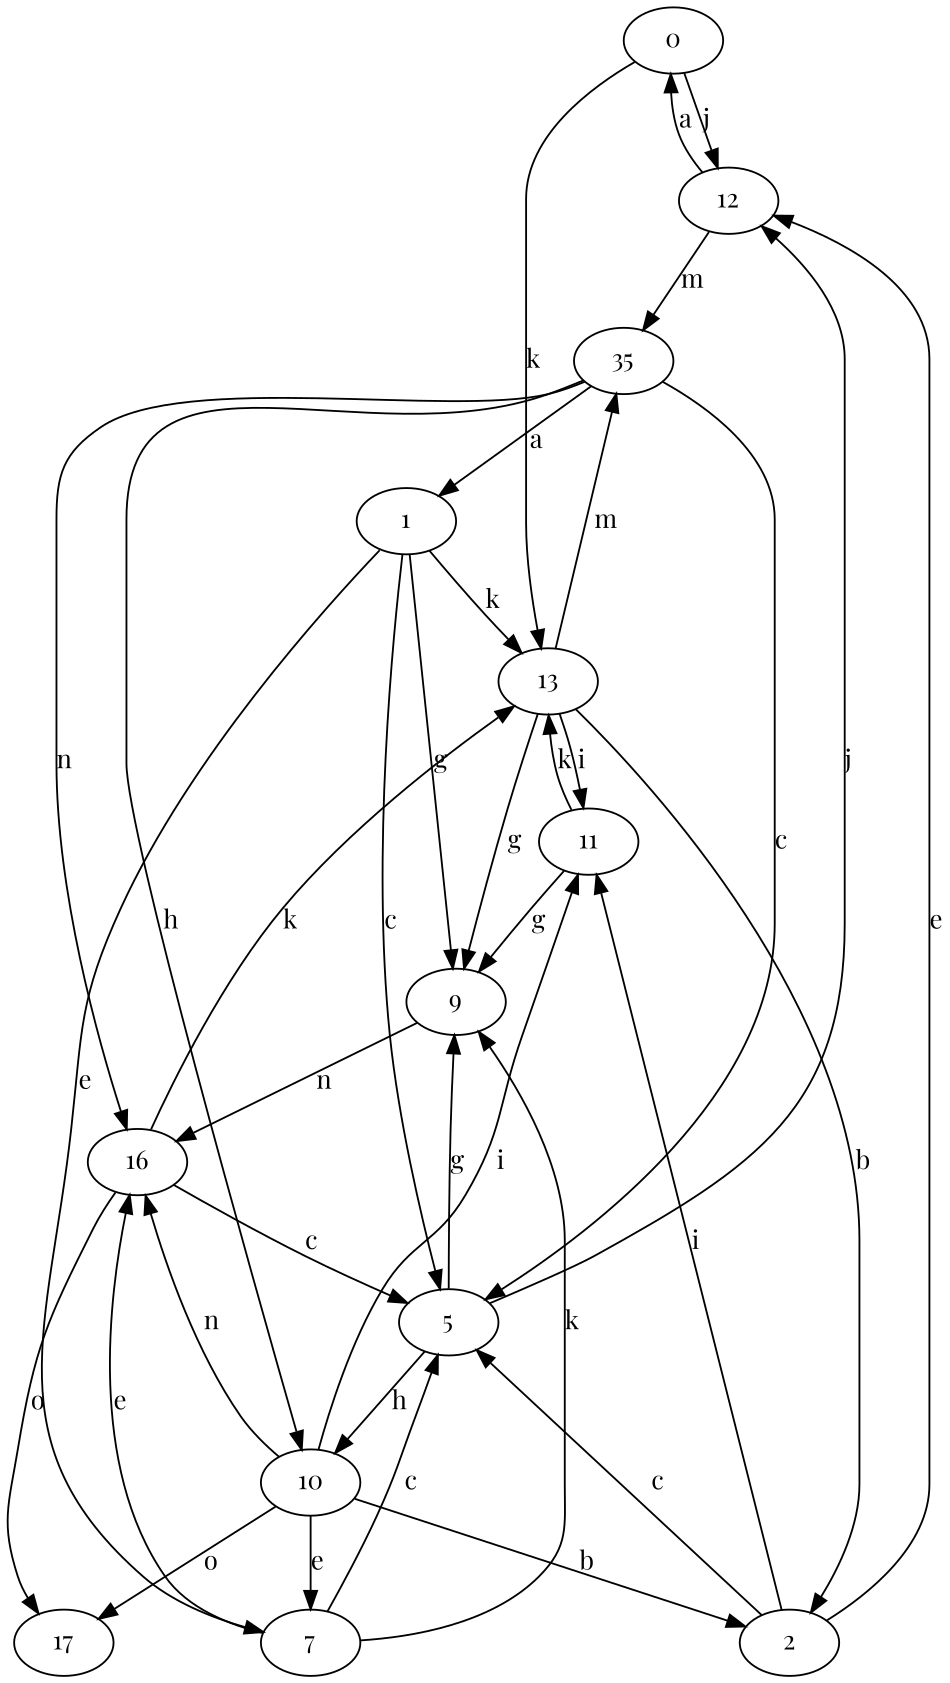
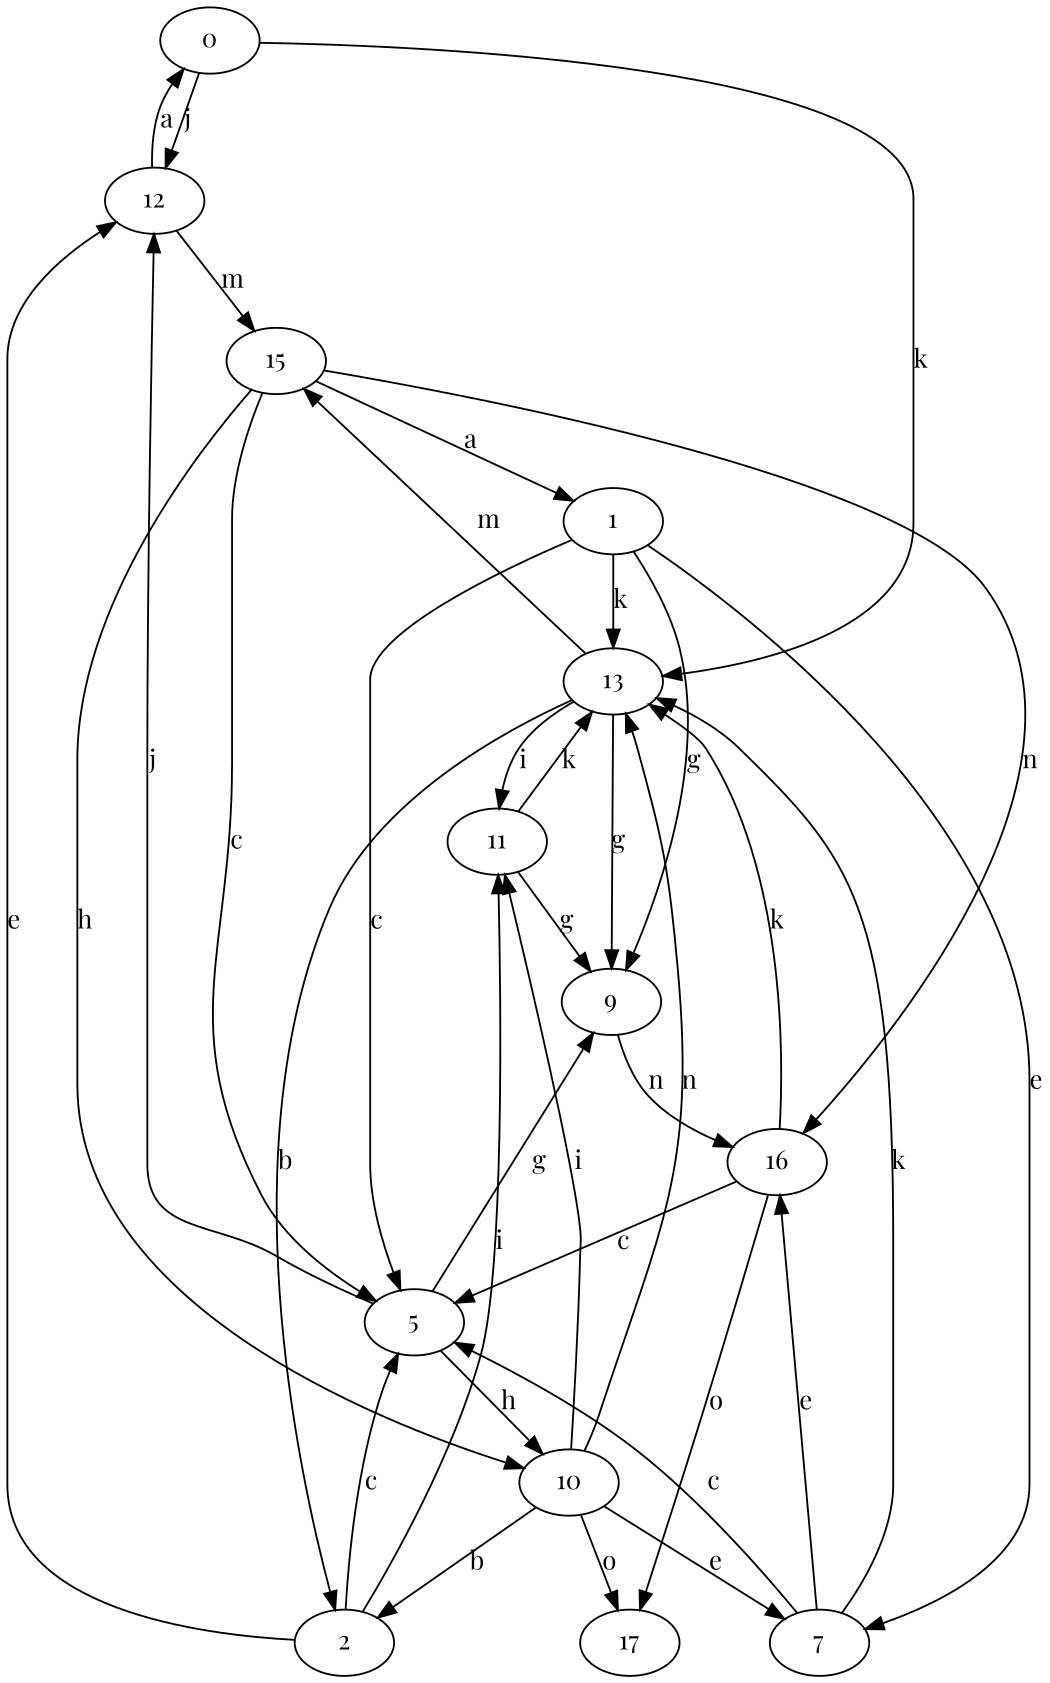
  strict digraph {
    fontname="Playfair Display"
    node [fontname="Playfair Display"]
    edge [fontname="Playfair Display"]
    0
    12
    13
-   15 [label=35]
+   15
    9
    2
    11
    1
    5
    7
    10
    16
    17
    0 -> 12 [label=j]
    0 -> 13 [label=k]
    12 -> 0 [label=a]
    12 -> 15 [label=m]
    13 -> 15 [label=m]
    13 -> 9 [label=g]
    13 -> 2 [label=b]
    13 -> 11 [label=i]
    15 -> 1 [label=a]
    15 -> 5 [label=c]
    15 -> 10 [label=h]
    15 -> 16 [label=n]
    9 -> 16 [label=n]
    2 -> 12 [label=e]
    2 -> 11 [label=i]
    2 -> 5 [label=c]
    11 -> 13 [label=k]
    11 -> 9 [label=g]
    1 -> 13 [label=k]
    1 -> 9 [label=g]
    1 -> 5 [label=c]
    1 -> 7 [label=e]
    5 -> 12 [label=j]
    5 -> 9 [label=g]
    5 -> 10 [label=h]
-   7 -> 9 [label=k]
+   7 -> 13 [label=k]
    7 -> 5 [label=c]
    7 -> 16 [label=e]
    10 -> 2 [label=b]
    10 -> 11 [label=i]
    10 -> 7 [label=e]
-   10 -> 16 [label=n]
+   10 -> 13 [label=n]
    10 -> 17 [label=o]
    16 -> 13 [label=k]
    16 -> 5 [label=c]
    16 -> 17 [label=o]
  }
